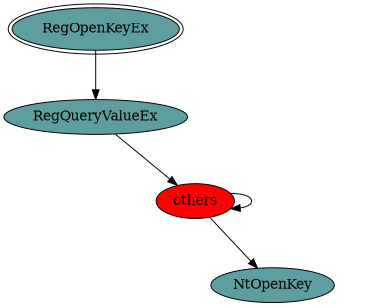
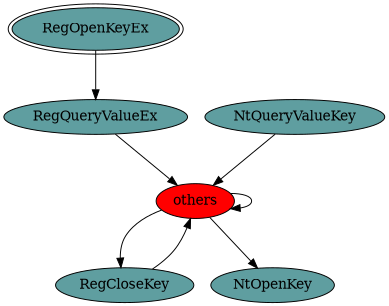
  digraph {
    fontname="DejaVu Serif"
    node [fillcolor=cadetblue fontname="DejaVu Serif" style=filled]
    edge [fontcolor=white fontname="DejaVu Serif"]
    n1 [label=RegOpenKeyEx peripheries=2]
    n2 [label=RegQueryValueEx]
    n3 [fillcolor=red label=others]
+   n4 [label=RegCloseKey]
    n5 [label=NtOpenKey]
+   n6 [label=NtQueryValueKey]
    n1 -> n2 [label=1.0]
    n2 -> n3 [label=1.0]
    n3 -> n3 [label=0.9565]
+   n3 -> n4 [label=0.0145]
    n3 -> n5 [label=0.029]
+   n4 -> n3 [label=1.0]
+   n6 -> n3 [label=1.0]
  }
